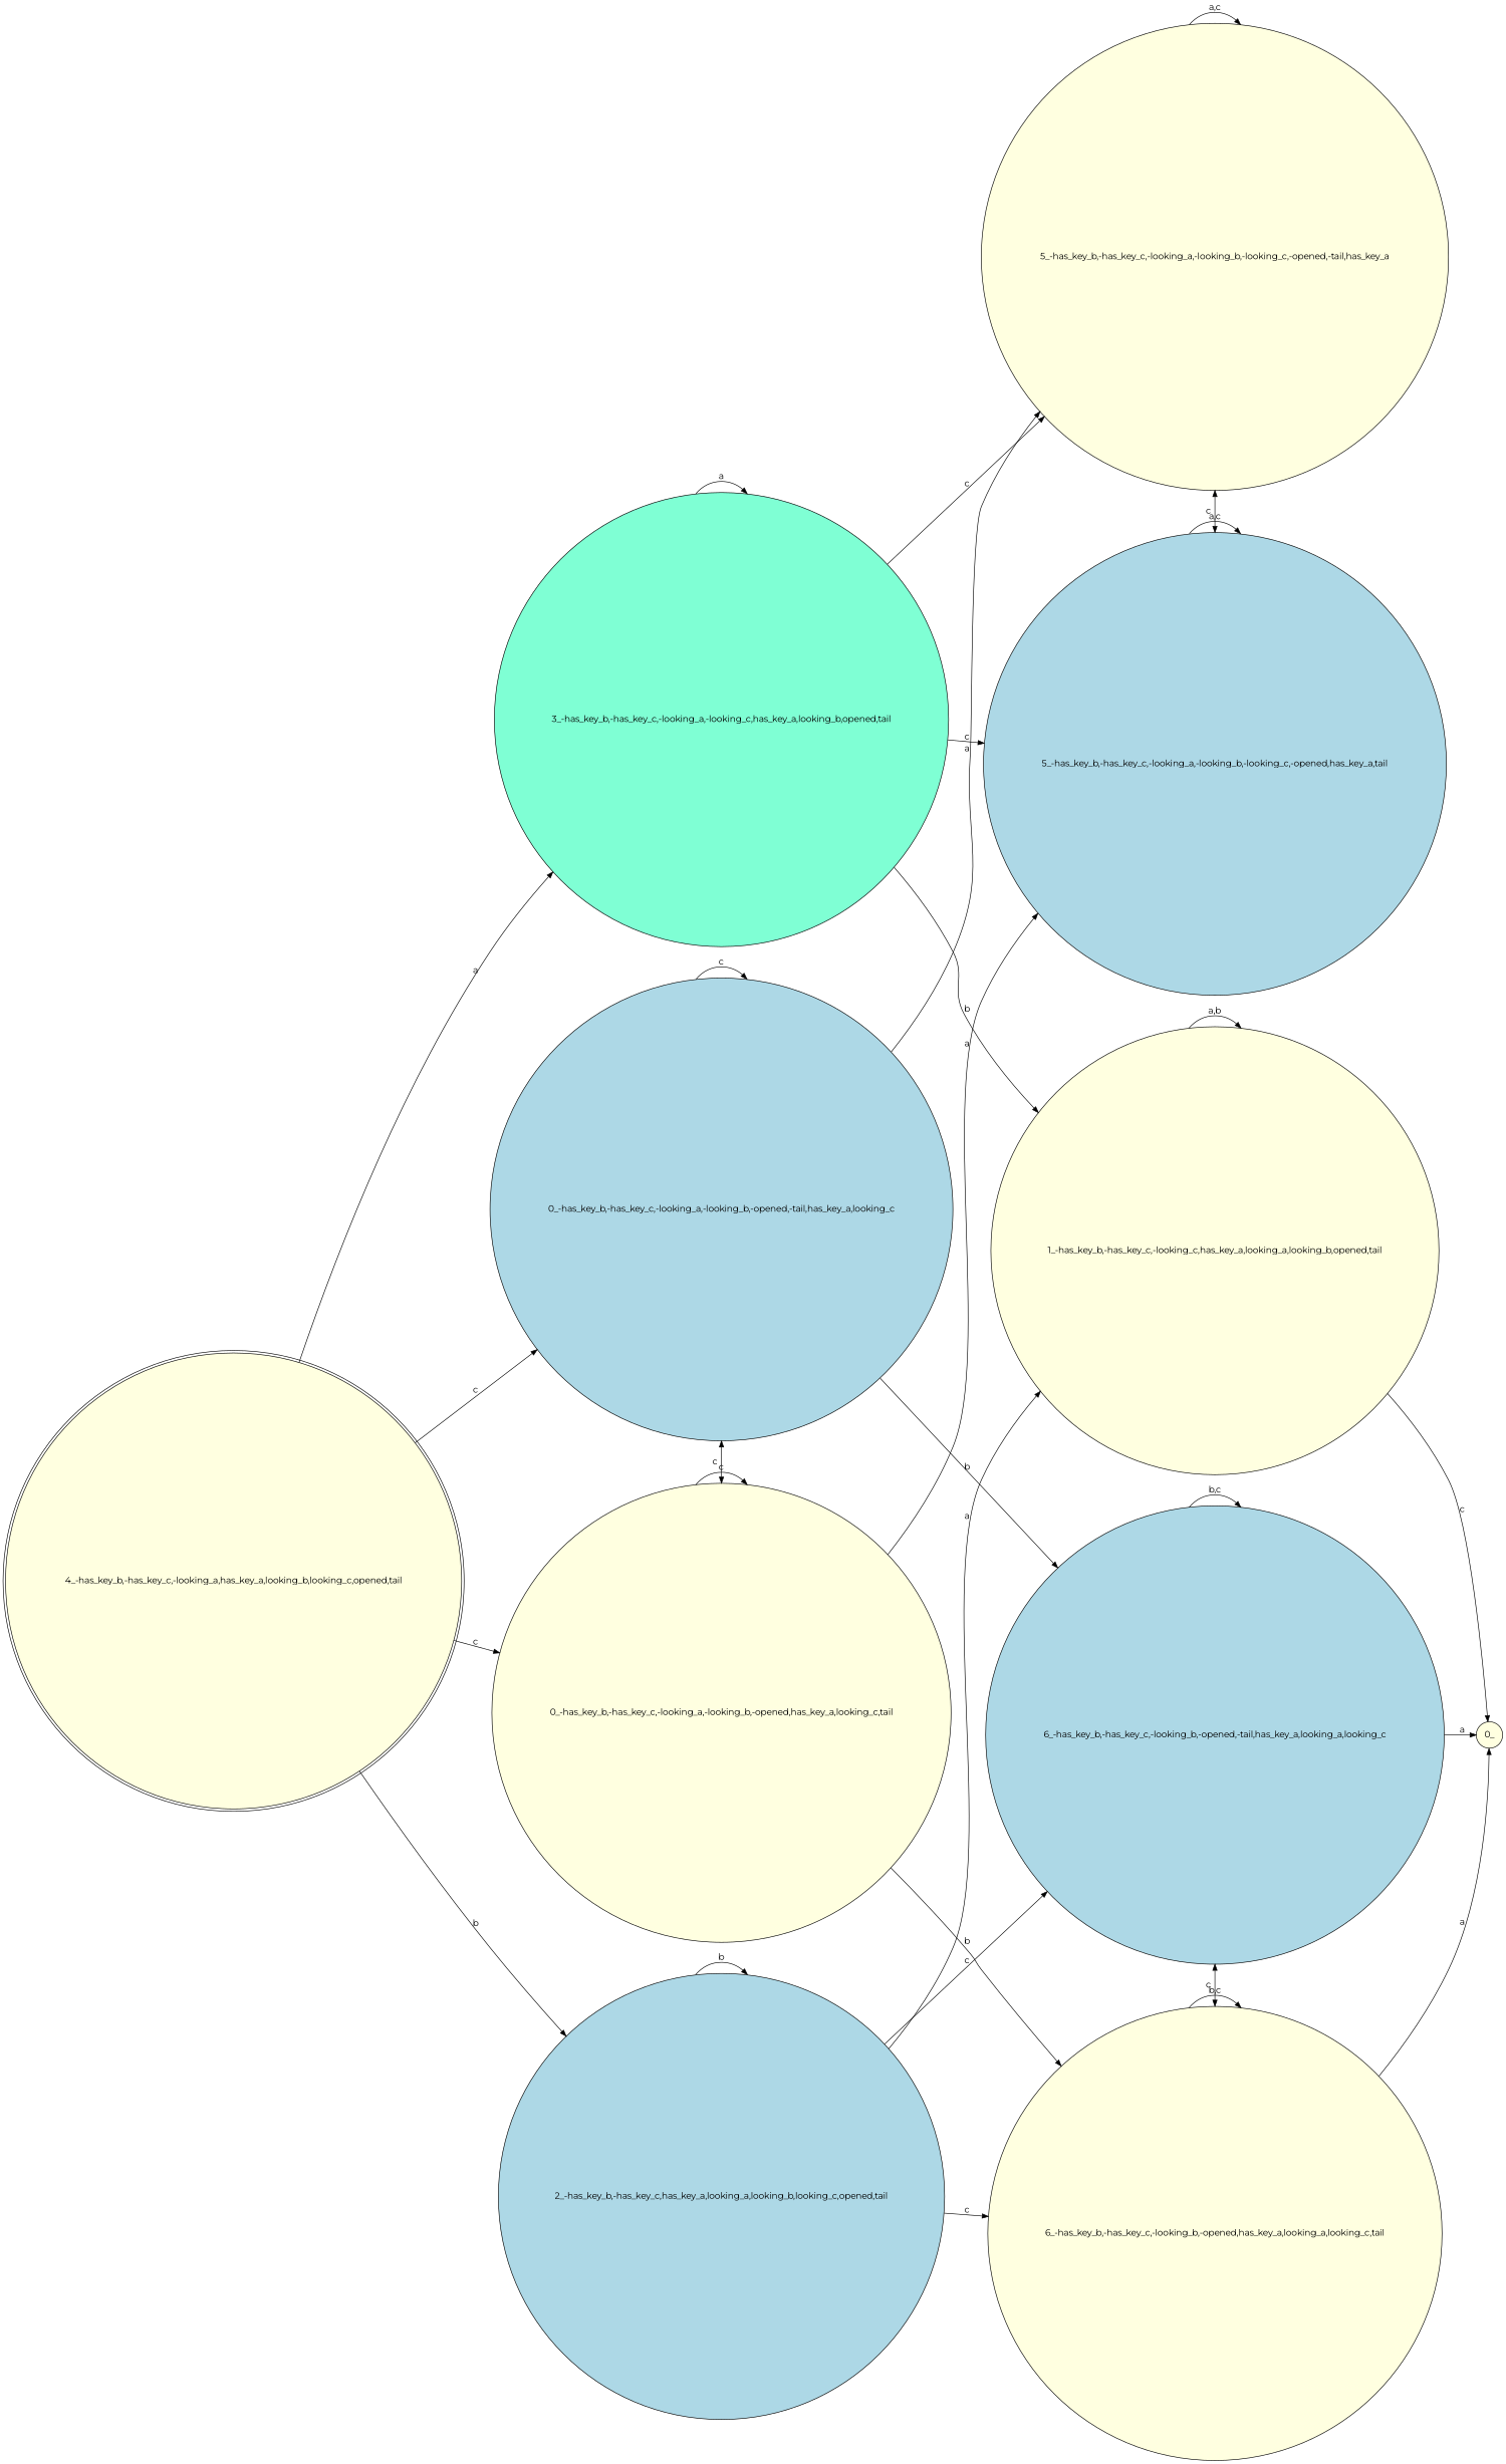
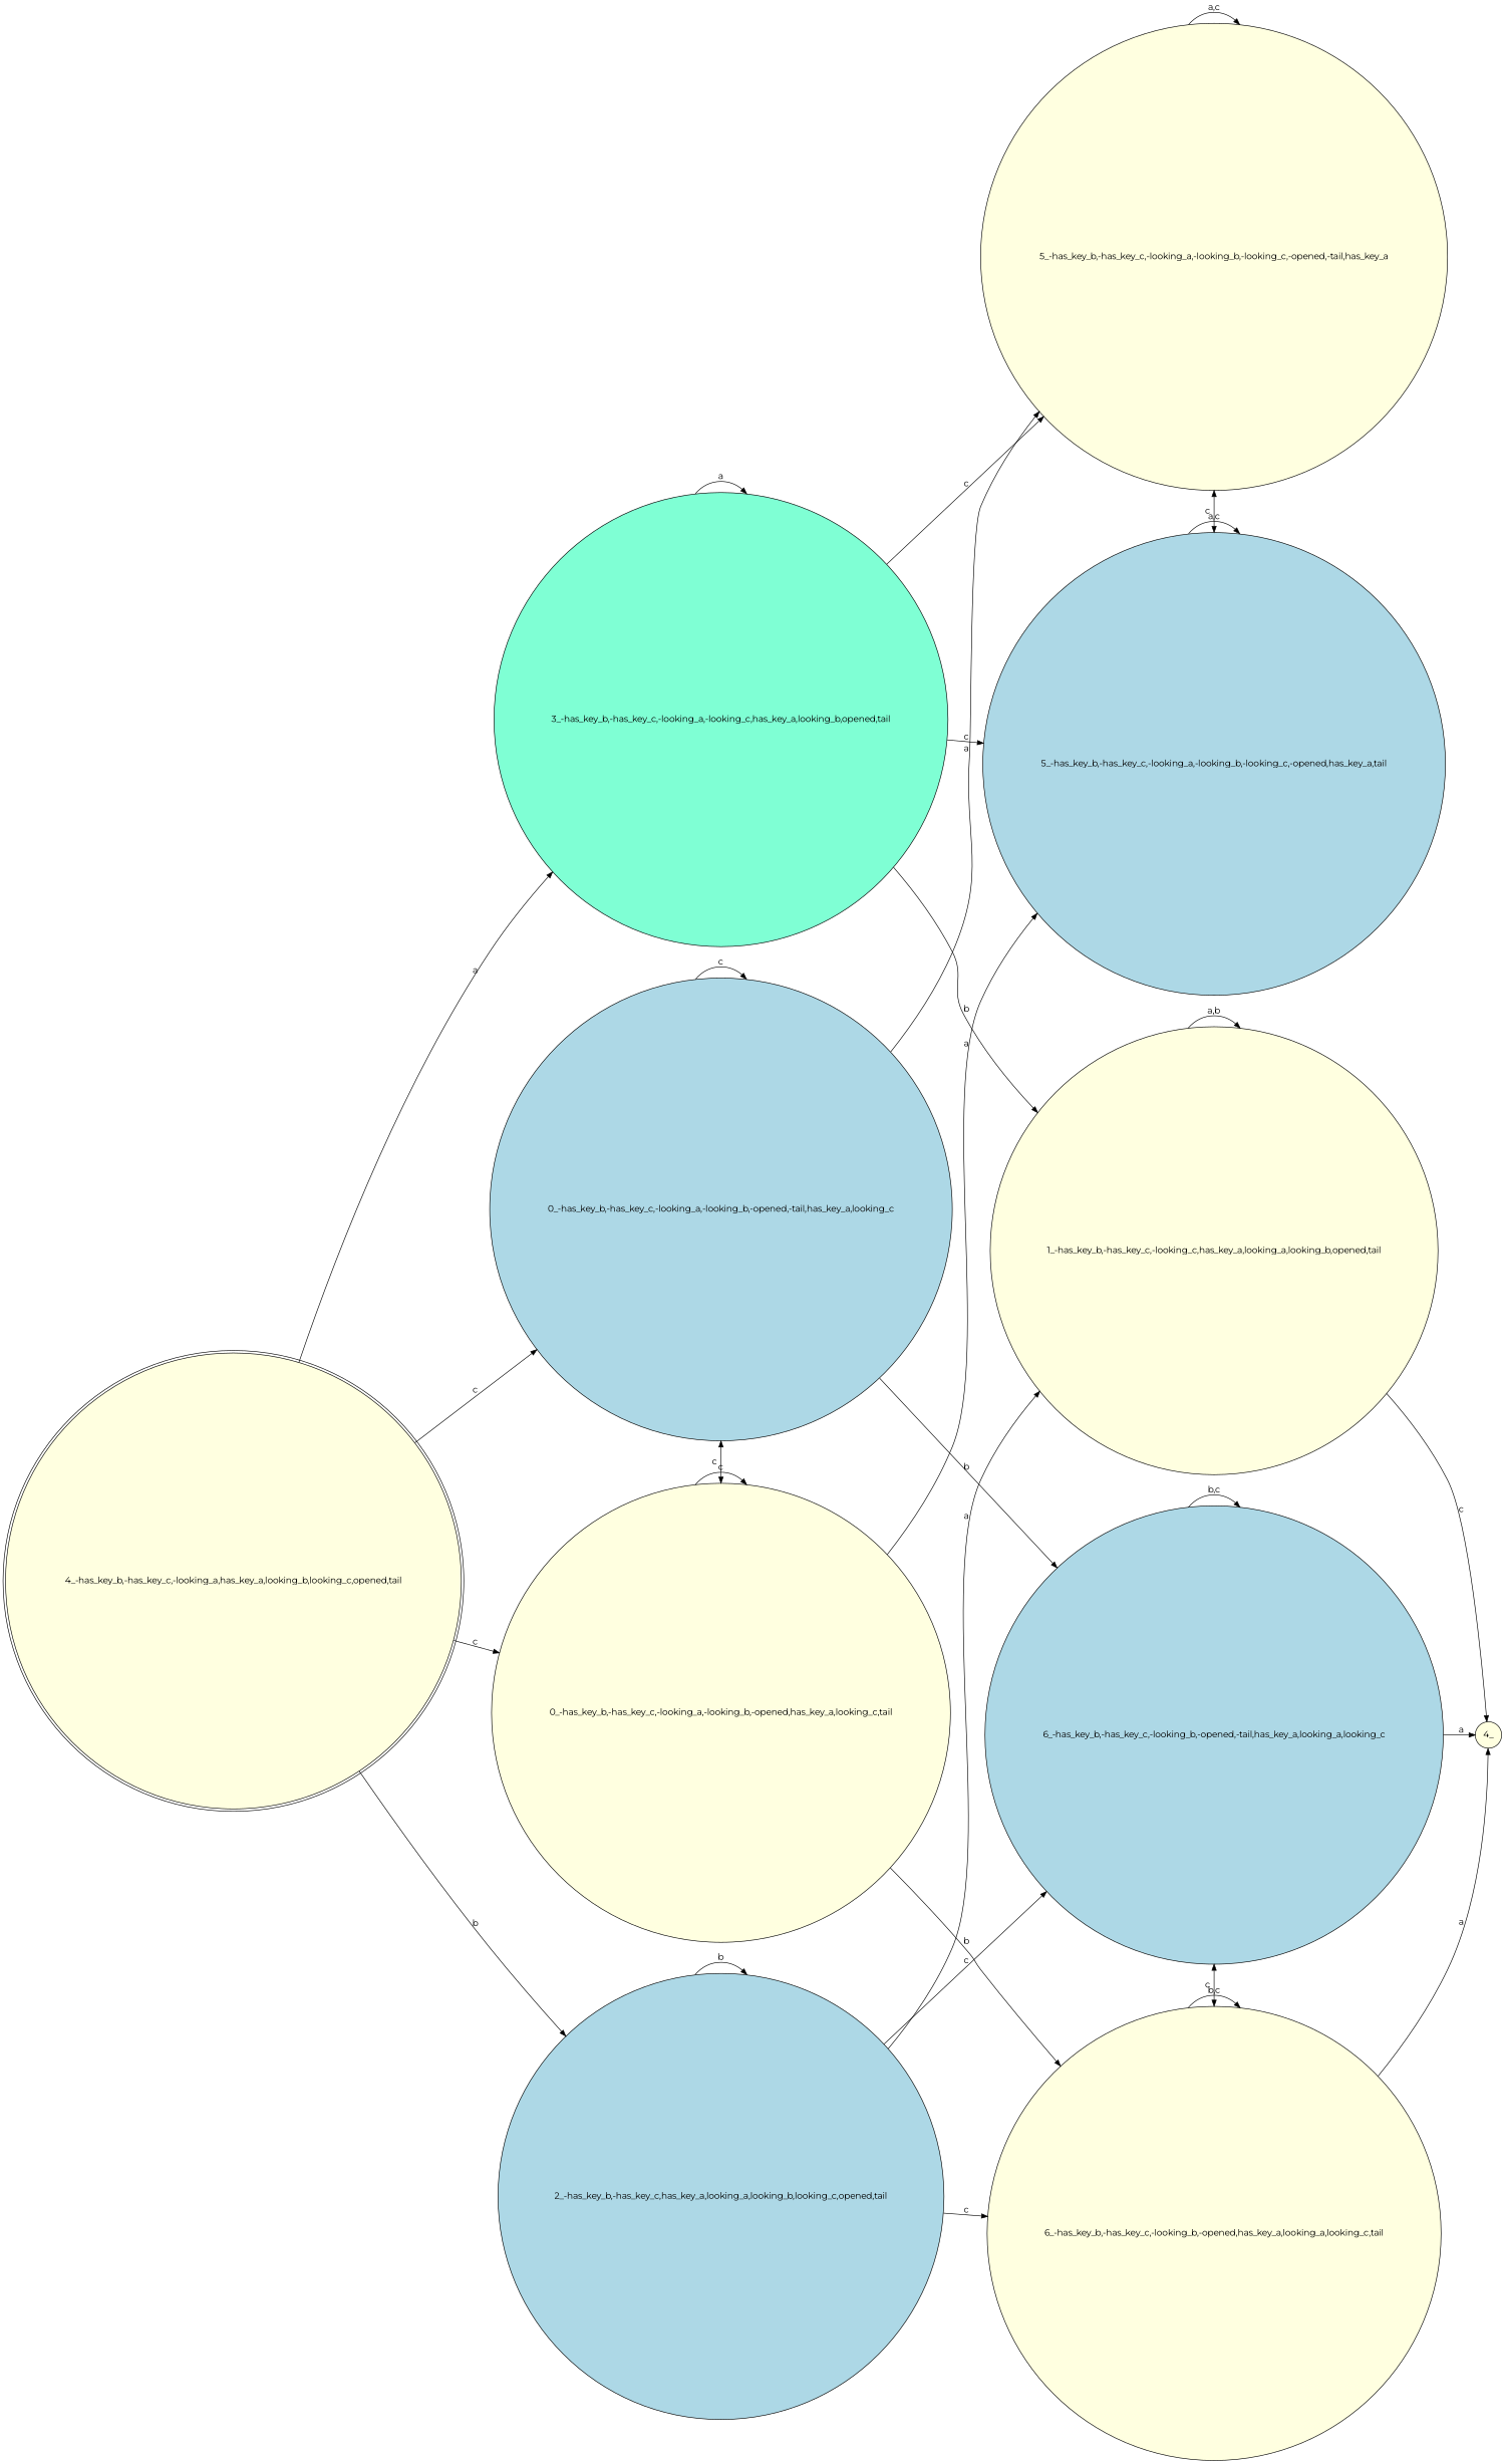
  digraph {
    rankdir=LR
    fontname=Montserrat
    node [shape=circle style=filled fillcolor=lightyellow fontname=Montserrat]
    edge [fontname=Montserrat]
    "5_-has_key_b,-has_key_c,-looking_a,-looking_b,-looking_c,-opened,has_key_a,tail" [fillcolor=lightblue]
    "5_-has_key_b,-has_key_c,-looking_a,-looking_b,-looking_c,-opened,-tail,has_key_a"
    "1_-has_key_b,-has_key_c,-looking_c,has_key_a,looking_a,looking_b,opened,tail"
    "3_-has_key_b,-has_key_c,-looking_a,-looking_c,has_key_a,looking_b,opened,tail" [fillcolor=aquamarine]
    "6_-has_key_b,-has_key_c,-looking_b,-opened,-tail,has_key_a,looking_a,looking_c" [fillcolor=lightblue]
    "6_-has_key_b,-has_key_c,-looking_b,-opened,has_key_a,looking_a,looking_c,tail"
    "2_-has_key_b,-has_key_c,has_key_a,looking_a,looking_b,looking_c,opened,tail" [fillcolor=lightblue]
    "4_-has_key_b,-has_key_c,-looking_a,has_key_a,looking_b,looking_c,opened,tail" [shape=doublecircle]
    "0_-has_key_b,-has_key_c,-looking_a,-looking_b,-opened,has_key_a,looking_c,tail"
    "0_-has_key_b,-has_key_c,-looking_a,-looking_b,-opened,-tail,has_key_a,looking_c" [fillcolor=lightblue]
-   "0_"
+   "0_" [label="4_"]
    subgraph sub_1 {
      rank=same
      "5_-has_key_b,-has_key_c,-looking_a,-looking_b,-looking_c,-opened,has_key_a,tail"
      "5_-has_key_b,-has_key_c,-looking_a,-looking_b,-looking_c,-opened,-tail,has_key_a"
    }
    subgraph sub_2 {
      rank=same
      "1_-has_key_b,-has_key_c,-looking_c,has_key_a,looking_a,looking_b,opened,tail"
    }
    subgraph sub_3 {
      rank=same
      "3_-has_key_b,-has_key_c,-looking_a,-looking_c,has_key_a,looking_b,opened,tail"
    }
    subgraph sub_4 {
      rank=same
      "6_-has_key_b,-has_key_c,-looking_b,-opened,-tail,has_key_a,looking_a,looking_c"
      "6_-has_key_b,-has_key_c,-looking_b,-opened,has_key_a,looking_a,looking_c,tail"
    }
    subgraph sub_5 {
      rank=same
      "2_-has_key_b,-has_key_c,has_key_a,looking_a,looking_b,looking_c,opened,tail"
    }
    subgraph sub_6 {
      rank=same
      "4_-has_key_b,-has_key_c,-looking_a,has_key_a,looking_b,looking_c,opened,tail"
    }
    subgraph sub_7 {
      rank=same
      "0_-has_key_b,-has_key_c,-looking_a,-looking_b,-opened,has_key_a,looking_c,tail"
      "0_-has_key_b,-has_key_c,-looking_a,-looking_b,-opened,-tail,has_key_a,looking_c"
    }
    "5_-has_key_b,-has_key_c,-looking_a,-looking_b,-looking_c,-opened,has_key_a,tail" -> "5_-has_key_b,-has_key_c,-looking_a,-looking_b,-looking_c,-opened,has_key_a,tail" [label="a,c"]
    "5_-has_key_b,-has_key_c,-looking_a,-looking_b,-looking_c,-opened,-tail,has_key_a" -> "5_-has_key_b,-has_key_c,-looking_a,-looking_b,-looking_c,-opened,has_key_a,tail" [dir=both label=c]
    "5_-has_key_b,-has_key_c,-looking_a,-looking_b,-looking_c,-opened,-tail,has_key_a" -> "5_-has_key_b,-has_key_c,-looking_a,-looking_b,-looking_c,-opened,-tail,has_key_a" [label="a,c"]
    "1_-has_key_b,-has_key_c,-looking_c,has_key_a,looking_a,looking_b,opened,tail" -> "1_-has_key_b,-has_key_c,-looking_c,has_key_a,looking_a,looking_b,opened,tail" [label="a,b"]
    "1_-has_key_b,-has_key_c,-looking_c,has_key_a,looking_a,looking_b,opened,tail" -> "0_" [label=c]
    "3_-has_key_b,-has_key_c,-looking_a,-looking_c,has_key_a,looking_b,opened,tail" -> "5_-has_key_b,-has_key_c,-looking_a,-looking_b,-looking_c,-opened,has_key_a,tail" [label=c]
    "3_-has_key_b,-has_key_c,-looking_a,-looking_c,has_key_a,looking_b,opened,tail" -> "5_-has_key_b,-has_key_c,-looking_a,-looking_b,-looking_c,-opened,-tail,has_key_a" [label=c]
    "3_-has_key_b,-has_key_c,-looking_a,-looking_c,has_key_a,looking_b,opened,tail" -> "1_-has_key_b,-has_key_c,-looking_c,has_key_a,looking_a,looking_b,opened,tail" [label=b]
    "3_-has_key_b,-has_key_c,-looking_a,-looking_c,has_key_a,looking_b,opened,tail" -> "3_-has_key_b,-has_key_c,-looking_a,-looking_c,has_key_a,looking_b,opened,tail" [label=a]
    "6_-has_key_b,-has_key_c,-looking_b,-opened,-tail,has_key_a,looking_a,looking_c" -> "6_-has_key_b,-has_key_c,-looking_b,-opened,-tail,has_key_a,looking_a,looking_c" [label="b,c"]
    "6_-has_key_b,-has_key_c,-looking_b,-opened,-tail,has_key_a,looking_a,looking_c" -> "6_-has_key_b,-has_key_c,-looking_b,-opened,has_key_a,looking_a,looking_c,tail" [dir=both label=c]
    "6_-has_key_b,-has_key_c,-looking_b,-opened,-tail,has_key_a,looking_a,looking_c" -> "0_" [label=a]
    "6_-has_key_b,-has_key_c,-looking_b,-opened,has_key_a,looking_a,looking_c,tail" -> "6_-has_key_b,-has_key_c,-looking_b,-opened,has_key_a,looking_a,looking_c,tail" [label="b,c"]
    "6_-has_key_b,-has_key_c,-looking_b,-opened,has_key_a,looking_a,looking_c,tail" -> "0_" [label=a]
    "2_-has_key_b,-has_key_c,has_key_a,looking_a,looking_b,looking_c,opened,tail" -> "1_-has_key_b,-has_key_c,-looking_c,has_key_a,looking_a,looking_b,opened,tail" [label=a]
    "2_-has_key_b,-has_key_c,has_key_a,looking_a,looking_b,looking_c,opened,tail" -> "6_-has_key_b,-has_key_c,-looking_b,-opened,-tail,has_key_a,looking_a,looking_c" [label=c]
    "2_-has_key_b,-has_key_c,has_key_a,looking_a,looking_b,looking_c,opened,tail" -> "6_-has_key_b,-has_key_c,-looking_b,-opened,has_key_a,looking_a,looking_c,tail" [label=c]
    "2_-has_key_b,-has_key_c,has_key_a,looking_a,looking_b,looking_c,opened,tail" -> "2_-has_key_b,-has_key_c,has_key_a,looking_a,looking_b,looking_c,opened,tail" [label=b]
    "4_-has_key_b,-has_key_c,-looking_a,has_key_a,looking_b,looking_c,opened,tail" -> "3_-has_key_b,-has_key_c,-looking_a,-looking_c,has_key_a,looking_b,opened,tail" [label=a]
    "4_-has_key_b,-has_key_c,-looking_a,has_key_a,looking_b,looking_c,opened,tail" -> "2_-has_key_b,-has_key_c,has_key_a,looking_a,looking_b,looking_c,opened,tail" [label=b]
    "4_-has_key_b,-has_key_c,-looking_a,has_key_a,looking_b,looking_c,opened,tail" -> "0_-has_key_b,-has_key_c,-looking_a,-looking_b,-opened,has_key_a,looking_c,tail" [label=c]
    "4_-has_key_b,-has_key_c,-looking_a,has_key_a,looking_b,looking_c,opened,tail" -> "0_-has_key_b,-has_key_c,-looking_a,-looking_b,-opened,-tail,has_key_a,looking_c" [label=c]
    "0_-has_key_b,-has_key_c,-looking_a,-looking_b,-opened,has_key_a,looking_c,tail" -> "5_-has_key_b,-has_key_c,-looking_a,-looking_b,-looking_c,-opened,has_key_a,tail" [label=a]
    "0_-has_key_b,-has_key_c,-looking_a,-looking_b,-opened,has_key_a,looking_c,tail" -> "6_-has_key_b,-has_key_c,-looking_b,-opened,has_key_a,looking_a,looking_c,tail" [label=b]
    "0_-has_key_b,-has_key_c,-looking_a,-looking_b,-opened,has_key_a,looking_c,tail" -> "0_-has_key_b,-has_key_c,-looking_a,-looking_b,-opened,has_key_a,looking_c,tail" [label=c]
    "0_-has_key_b,-has_key_c,-looking_a,-looking_b,-opened,-tail,has_key_a,looking_c" -> "5_-has_key_b,-has_key_c,-looking_a,-looking_b,-looking_c,-opened,-tail,has_key_a" [label=a]
    "0_-has_key_b,-has_key_c,-looking_a,-looking_b,-opened,-tail,has_key_a,looking_c" -> "6_-has_key_b,-has_key_c,-looking_b,-opened,-tail,has_key_a,looking_a,looking_c" [label=b]
    "0_-has_key_b,-has_key_c,-looking_a,-looking_b,-opened,-tail,has_key_a,looking_c" -> "0_-has_key_b,-has_key_c,-looking_a,-looking_b,-opened,has_key_a,looking_c,tail" [dir=both label=c]
    "0_-has_key_b,-has_key_c,-looking_a,-looking_b,-opened,-tail,has_key_a,looking_c" -> "0_-has_key_b,-has_key_c,-looking_a,-looking_b,-opened,-tail,has_key_a,looking_c" [label=c]
  }
